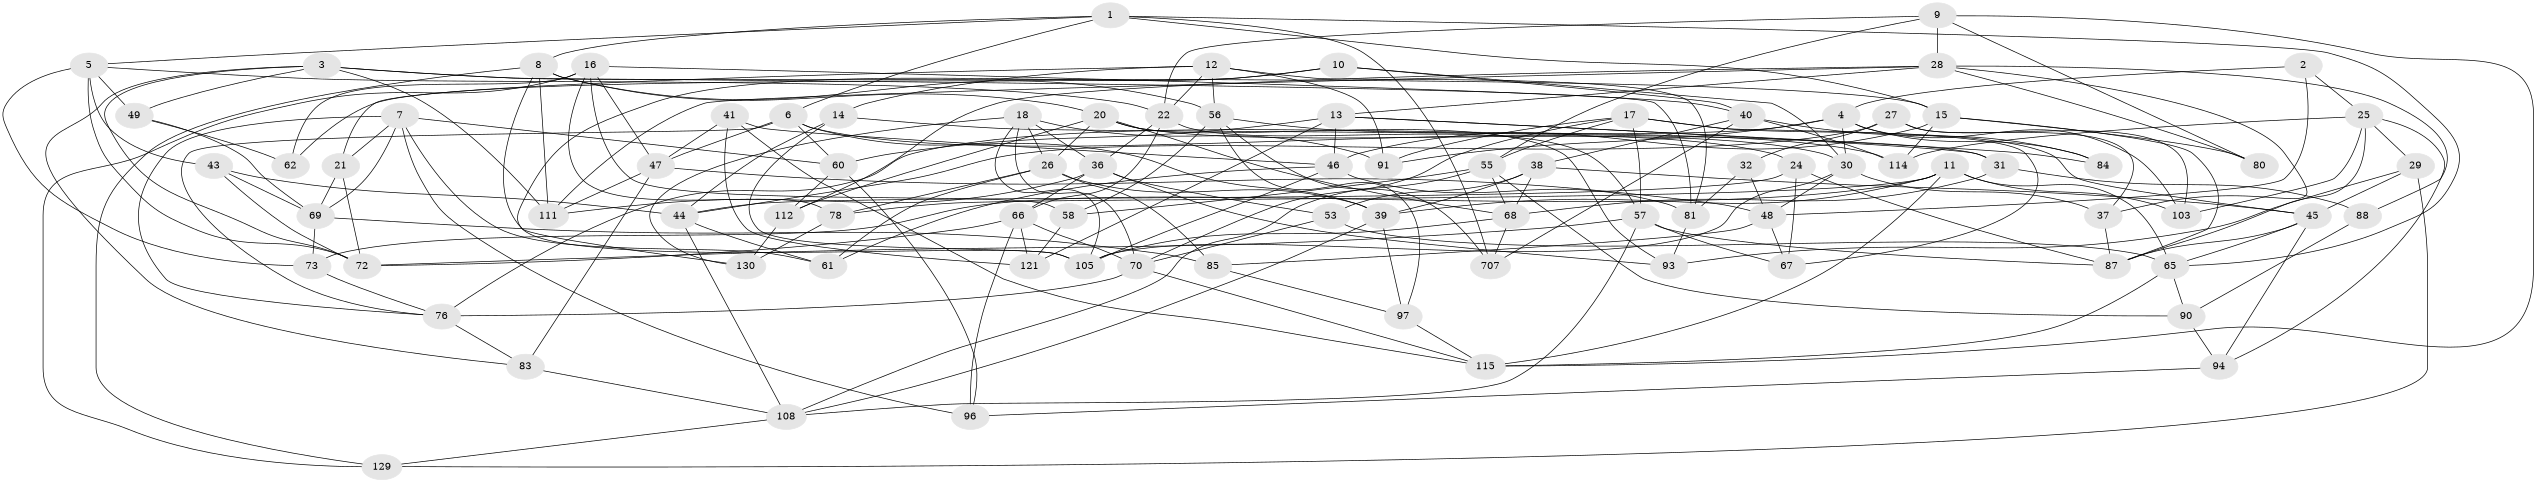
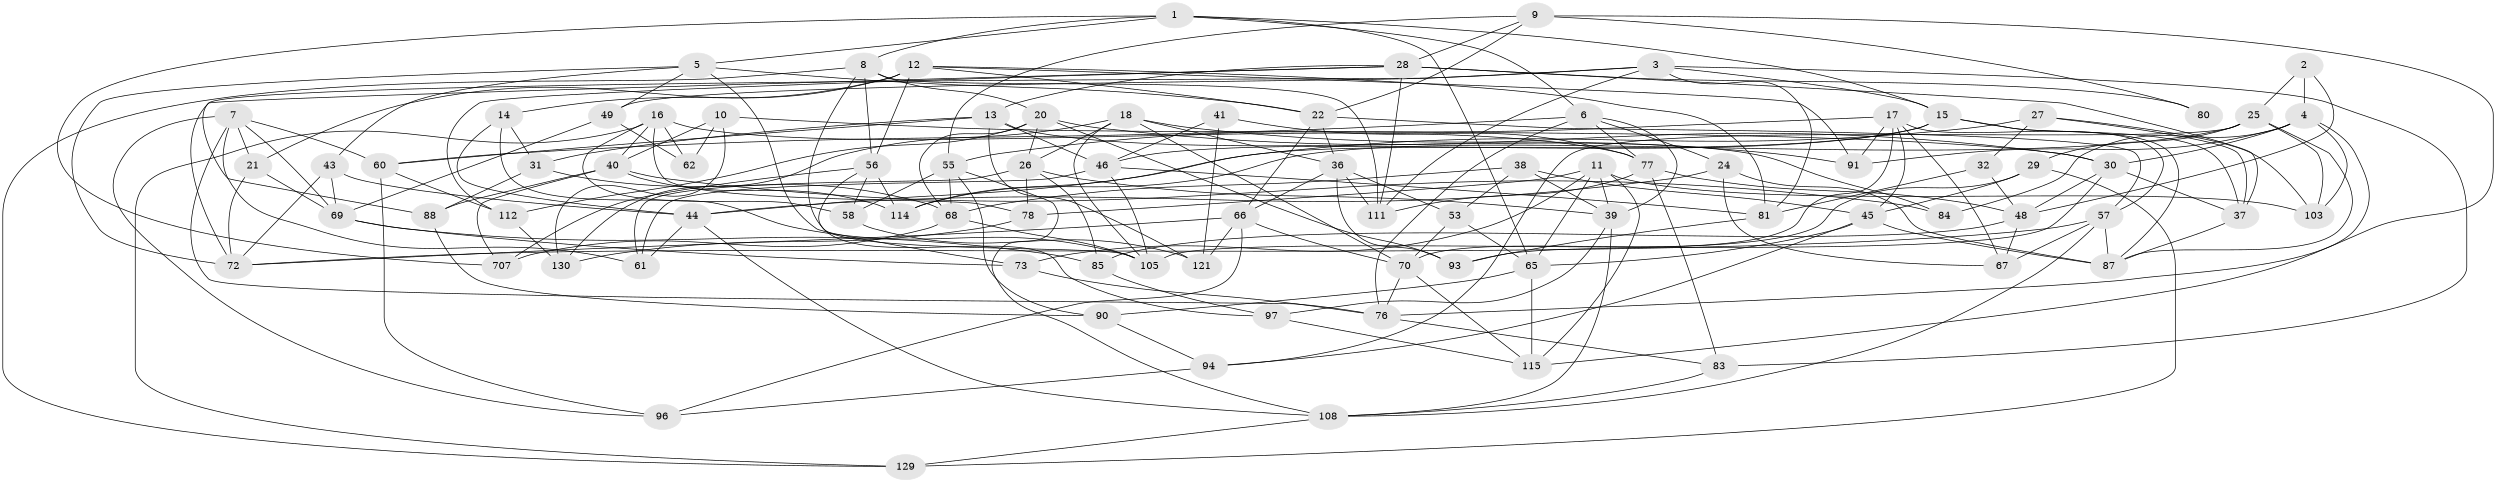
  graph {
    node [color=gray90 style=filled]
    1 [super="+89"]
    5 [super="+123"]
    6 [super="+71"]
    8 [super="+34"]
    15 [super="+42"]
    65 [super="+82"]
    n7 [label=707]
    49
    72 [super="+75"]
    22 [super="+102"]
    43
    73
    76 [super="+100"]
    24
    39 [super="+59"]
-   47 [super="+113"]
+   47 [super="+113" label=77]
    60 [super="+99"]
    20 [super="+64"]
    56 [super="+119"]
    105 [super="+109"]
    111
    129
    80
    46 [super="+104"]
    87 [super="+110"]
    114
    115 [super="+126"]
    90
    4 [super="+50"]
    30 [super="+33"]
    84
    91
    103
    2
    25 [super="+77"]
    48 [super="+120"]
    29
    94
    67
    85
    3 [super="+128"]
    81 [super="+101"]
    83
    62
    69 [super="+79"]
    93
    108 [super="+127"]
    37
    57 [super="+92"]
    36 [super="+51"]
    66 [super="+98"]
    44 [super="+106"]
    97
    96
    112
    7 [super="+63"]
    21
    61
    26 [super="+116"]
    68 [super="+118"]
    58
    9 [super="+52"]
    28 [super="+54"]
    55 [super="+95"]
    13 [super="+19"]
    31
    121
    88
    10
    40 [super="+74"]
    130
    11 [super="+86"]
    78
    12 [super="+124"]
    14
    16 [super="+35"]
    17 [super="+23"]
    45 [super="+117"]
    70 [super="+125"]
    18 [super="+122"]
    53
    27
    32
    38
    41
    1 -- 5
    1 -- 6
    1 -- 8
    1 -- 15
    1 -- 65
    1 -- n7
    5 -- 49
    5 -- 72
    5 -- 22
    5 -- 43
    5 -- 73
    6 -- 76
    6 -- 24
    6 -- 39
    6 -- 47
    6 -- 60
    8 -- 20
    8 -- 56
    8 -- 105
    8 -- 111
    8 -- 129
-   15 -- 80
+   15 -- 37
    15 -- 46
    15 -- 87
    15 -- 114
    65 -- 115
    65 -- 90
    49 -- 62
    49 -- 69
    22 -- 57
    22 -- 36
    22 -- 66
    43 -- 72
    43 -- 69
    43 -- 44
    73 -- 76
    76 -- 83
    24 -- 87
    24 -- 67
    24 -- 44
    39 -- 108
    39 -- 97
    47 -- 111
    47 -- 48
    47 -- 83
    60 -- 96
    60 -- 112
    20 -- 30
    20 -- 93
    20 -- 112
    20 -- 26
    20 -- 68
    56 -- n7
    56 -- 114
    56 -- 97
    56 -- 58
    46 -- 105
    46 -- 81
    46 -- 61
    90 -- 94
    4 -- 76
    4 -- 30
    4 -- 84
    4 -- 91
    4 -- 103
    30 -- 105
    30 -- 48
    30 -- 37
    2 -- 4
    2 -- 25
    2 -- 48
    25 -- 87
    25 -- 114
    25 -- 103
    25 -- 29
    25 -- 94
    48 -- 67
    48 -- 85
    29 -- 129
    29 -- 93
    29 -- 45
    94 -- 96
    85 -- 97
    3 -- 15
    3 -- 49
    3 -- 72
    3 -- 111
    3 -- 81
    3 -- 83
    81 -- 93
    83 -- 108
    69 -- 73
    69 -- 85
    108 -- 129
    37 -- 87
    57 -- 72
    57 -- 87
    57 -- 67
    57 -- 108
    36 -- 111
    36 -- 93
    36 -- 66
    36 -- 53
    66 -- 72
    66 -- 96
    66 -- 121
    66 -- 70
    44 -- 108
    44 -- 61
    97 -- 115
    112 -- 130
    7 -- 76
    7 -- 60
    7 -- 69
    7 -- 96
    7 -- 21
    7 -- 61
    21 -- 72
    21 -- 69
    26 -- 39
    26 -- 85
    26 -- 61
    26 -- 78
    68 -- n7
    68 -- 105
    58 -- 121
    9 -- 22
    9 -- 80
    9 -- 115
    9 -- 28
    9 -- 55
    28 -- 111
    28 -- 80
    28 -- 37
    28 -- 112
    28 -- 13
    28 -- 88
    55 -- 90
    55 -- 108
    55 -- 68
    55 -- 58
    13 -- 60
    13 -- 46
    13 -- 84
    13 -- 31
    13 -- 121
    31 -- 68
    31 -- 88
    88 -- 90
    10 -- 30
    10 -- 62
    10 -- 40
    10 -- 130
    40 -- n7
    40 -- 114
    40 -- 84
-   40 -- 38
+   40 -- 88
    11 -- 65
    11 -- 73
    11 -- 39
    11 -- 115
    11 -- 103
    11 -- 78
    78 -- 130
    12 -- 22
    12 -- 56
    12 -- 91
    12 -- 81
    12 -- 21
    12 -- 14
    14 -- 105
    14 -- 44
    14 -- 31
    16 -- 47
    16 -- 129
    16 -- 62
    16 -- 58
    16 -- 40
    16 -- 78
    17 -- 91
    17 -- 67
    17 -- 57
    17 -- 55
    17 -- 45
    17 -- 70
    45 -- 65
    45 -- 87
    45 -- 94
    70 -- 76
    70 -- 115
    18 -- 105
    18 -- 91
    18 -- 36
    18 -- 26
    18 -- 130
    18 -- 70
    53 -- 65
    53 -- 70
    27 -- 103
    27 -- 37
    27 -- 44
    27 -- 32
    32 -- 48
    32 -- 81
    38 -- 39
    38 -- 68
    38 -- 45
    38 -- 53
    41 -- 47
    41 -- 46
-   41 -- 115
    41 -- 121
  }
